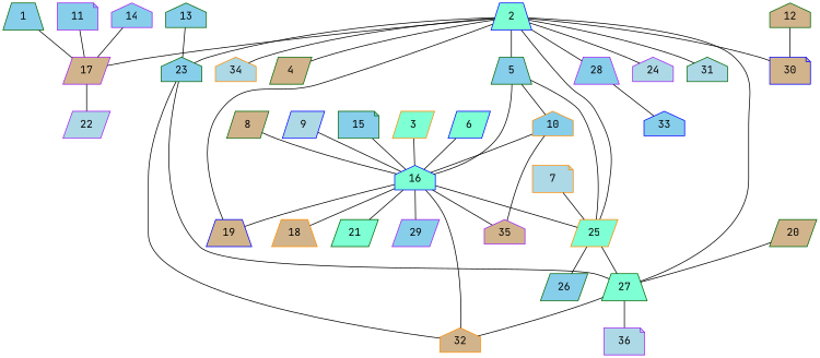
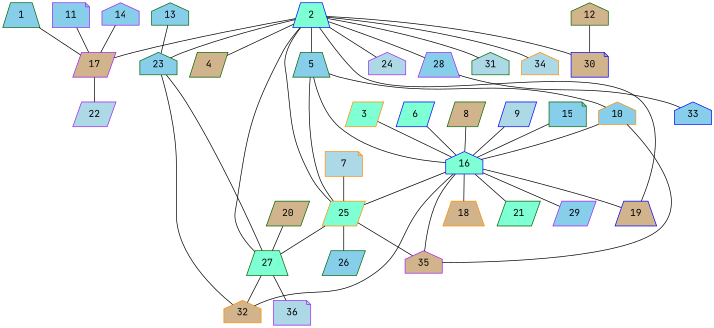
  graph {
    fontname="JetBrains Mono"
    node [color=darkgreen fillcolor=skyblue fontname="JetBrains Mono" shape=parallelogram style=filled]
    edge [fontname="JetBrains Mono" weight=1.0]
    1 [shape=trapezium]
    17 [color=purple fillcolor=tan]
    22 [color=purple fillcolor=lightblue]
    2 [color=blue fillcolor=aquamarine shape=trapezium]
    4 [fillcolor=tan]
    5 [shape=trapezium]
    19 [color=blue fillcolor=tan shape=trapezium]
    23 [shape=house]
    24 [color=purple fillcolor=lightblue shape=house]
    25 [color=darkorange fillcolor=aquamarine]
    27 [fillcolor=aquamarine shape=trapezium]
    28 [color=purple shape=trapezium]
    30 [color=blue fillcolor=tan shape=note]
    31 [fillcolor=lightblue shape=house]
    34 [color=darkorange fillcolor=lightblue shape=house]
    16 [color=blue fillcolor=aquamarine shape=house]
    10 [color=darkorange shape=house]
    32 [color=darkorange fillcolor=tan shape=house]
    35 [color=purple fillcolor=tan shape=house]
    26
    36 [color=purple fillcolor=lightblue shape=note]
    33 [color=blue shape=house]
    3 [color=darkorange fillcolor=aquamarine]
    18 [color=darkorange fillcolor=tan shape=trapezium]
    21 [fillcolor=aquamarine]
    29 [color=purple]
    6 [color=blue fillcolor=aquamarine]
    7 [color=darkorange fillcolor=lightblue shape=note]
    8 [fillcolor=tan]
    9 [color=blue fillcolor=lightblue]
    11 [color=purple shape=note]
    12 [fillcolor=tan shape=house]
    13 [shape=house]
    14 [color=purple shape=house]
    15 [shape=note]
    20 [fillcolor=tan]
    1 -- 17
    17 -- 22
    2 -- 17
    2 -- 4
    2 -- 5 [weight=2.0]
    2 -- 19
    2 -- 23 [weight=2.0]
    2 -- 24
    2 -- 25
    2 -- 27
    2 -- 28
    2 -- 30
    2 -- 31
    2 -- 34
    5 -- 25 [weight=2.0]
    5 -- 16
    5 -- 10
    23 -- 27
    23 -- 32
    25 -- 27
+   25 -- 35
    25 -- 26
    27 -- 32
    27 -- 36
    28 -- 33
    16 -- 19
    16 -- 25
    16 -- 32
    16 -- 35
    16 -- 18
    16 -- 21
    16 -- 29
    10 -- 16
    10 -- 35
    3 -- 16
    6 -- 16
    7 -- 25
    8 -- 16
    9 -- 16
    11 -- 17
    12 -- 30
    13 -- 23
    14 -- 17
    15 -- 16
    20 -- 27
  }
